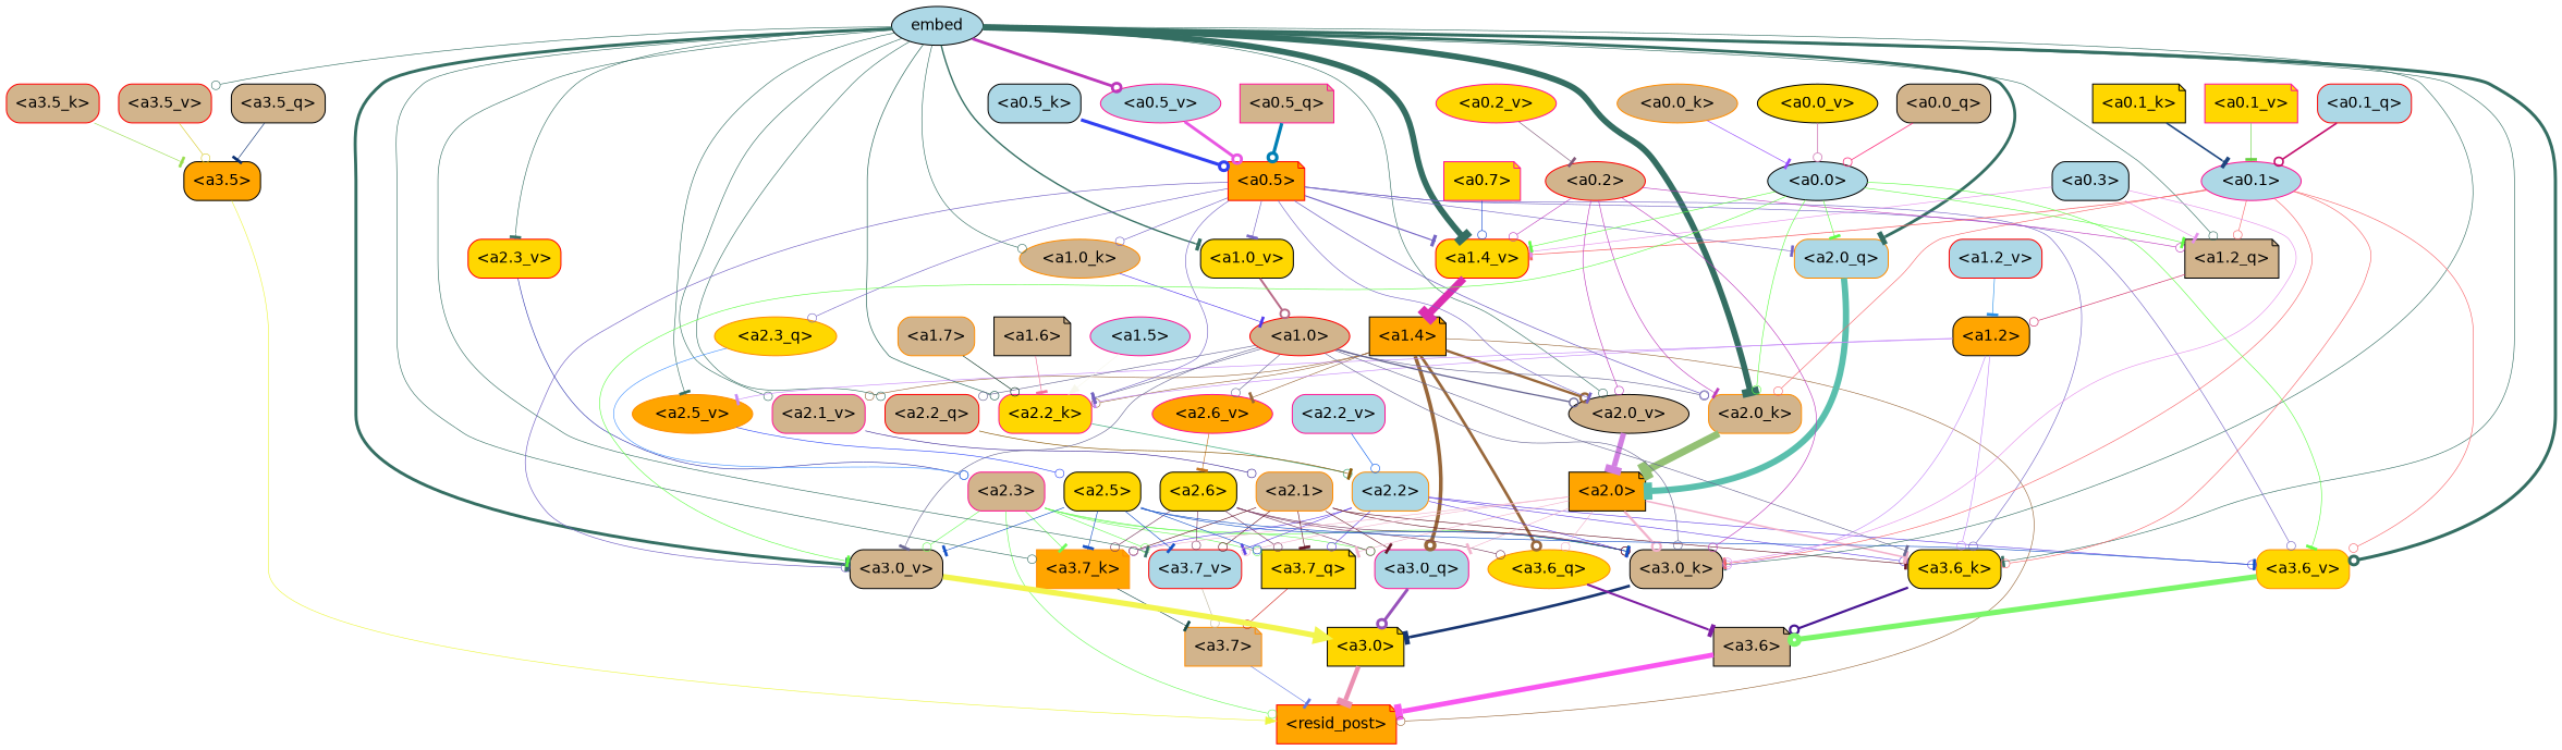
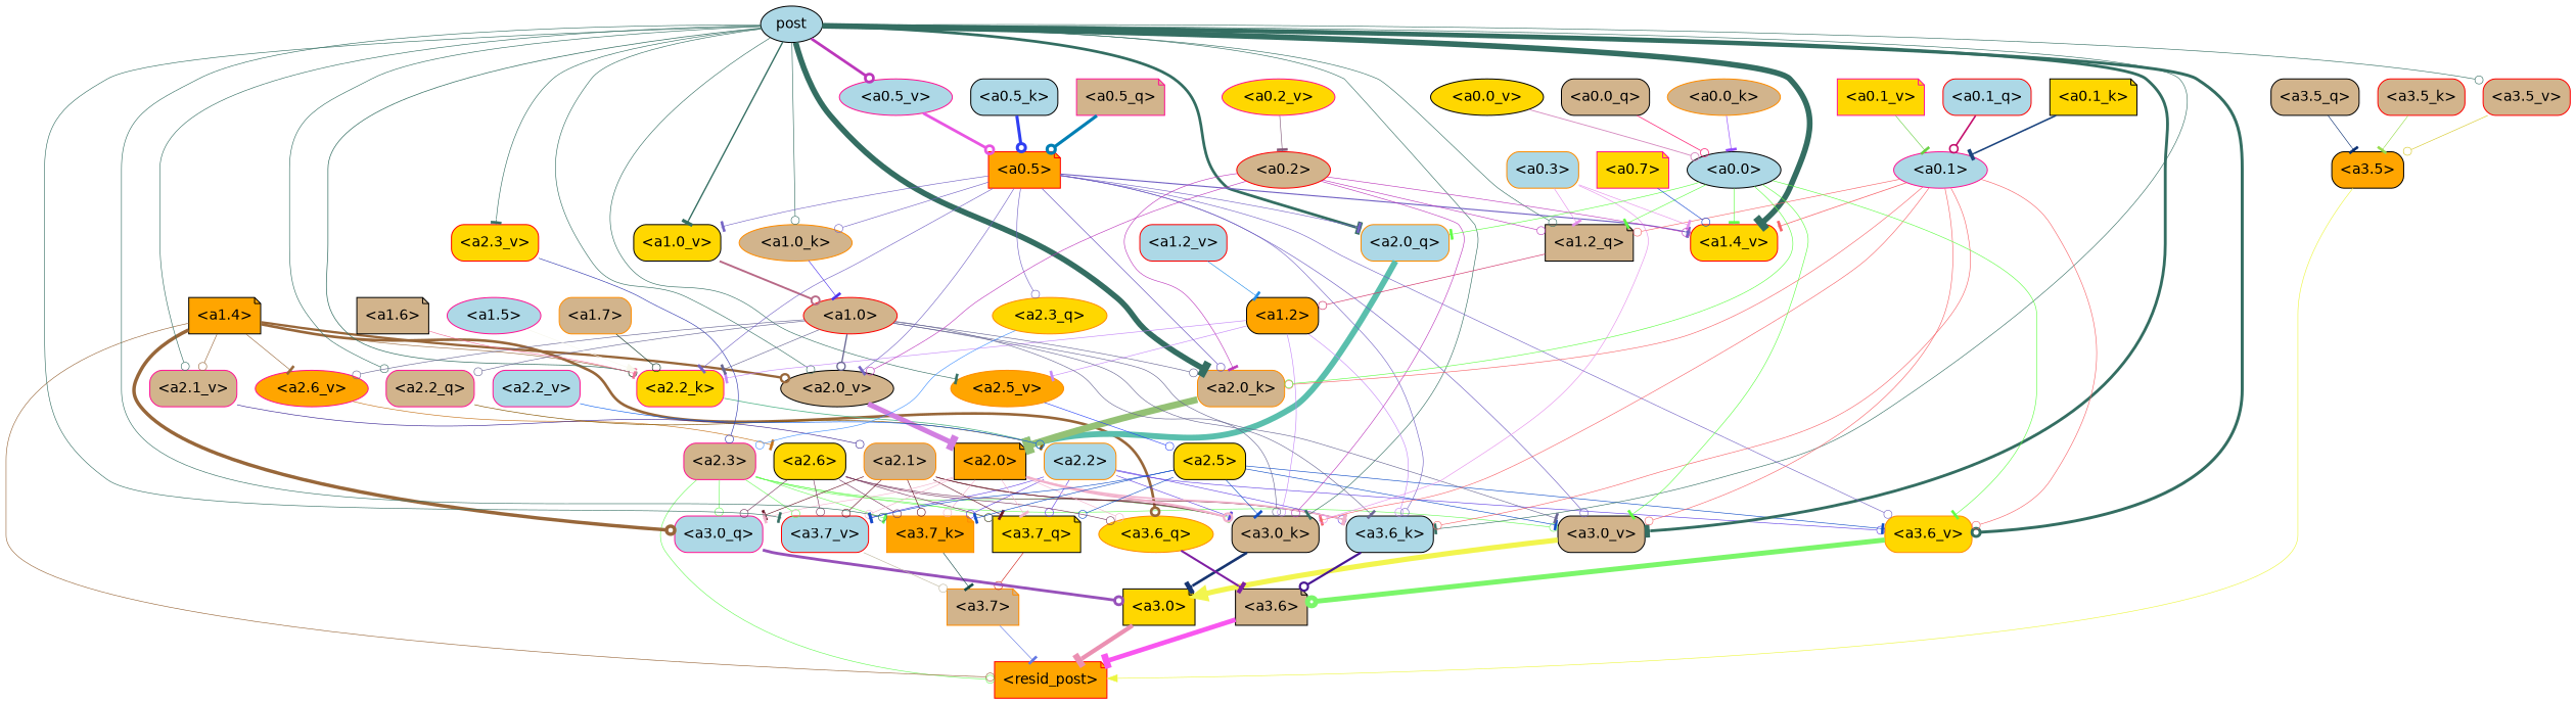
  strict digraph {
    splines=true
    node [color=black fillcolor=tan fontname=Helvetica shape=box style="filled, rounded"]
    edge [arrowhead=odot color="#346e62" penwidth=0.6]
    "<a3.7>" [color=darkorange shape=note]
    "<resid_post>" [color=red fillcolor=orange shape=note]
    "<a3.6>" [shape=note]
    "<a3.5>" [fillcolor=orange]
    "<a3.0>" [fillcolor=gold shape=note]
    "<a2.3>" [color=deeppink]
    "<a3.7_q>" [fillcolor=gold shape=note]
    "<a3.0_q>" [color=deeppink fillcolor=lightblue]
    "<a3.7_k>" [color=darkorange fillcolor=orange shape=note]
    "<a3.0_k>"
    "<a3.7_v>" [color=red fillcolor=lightblue]
    "<a3.0_v>"
    "<a1.4>" [fillcolor=orange shape=note]
    "<a3.6_q>" [color=darkorange fillcolor=gold shape=ellipse]
    "<a2.2_k>" [color=deeppink fillcolor=gold]
    "<a2.6_v>" [color=deeppink fillcolor=orange shape=ellipse]
    "<a2.1_v>" [color=deeppink]
    "<a2.0_v>" [shape=ellipse]
    "<a2.2>" [color=darkorange fillcolor=lightblue]
    "<a2.6>" [fillcolor=gold]
    "<a2.1>" [color=darkorange]
    "<a2.0>" [fillcolor=orange shape=note]
-   "<a3.6_k>" [fillcolor=gold]
+   "<a3.6_k>" [fillcolor=lightblue]
    "<a3.6_v>" [color=darkorange fillcolor=gold]
    "<a3.5_q>"
    "<a3.5_k>" [color=red]
    "<a3.5_v>" [color=red]
    "<a2.5>" [fillcolor=gold]
-   embed [fillcolor=lightblue shape=ellipse]
-   "<a2.2_q>" [color=red]
+   embed [fillcolor=lightblue shape=ellipse label=post]
+   "<a2.2_q>" [color=deeppink]
    "<a2.0_q>" [color=darkorange fillcolor=lightblue]
    "<a2.0_k>" [color=darkorange]
    "<a2.5_v>" [color=darkorange fillcolor=orange shape=ellipse]
    "<a2.3_v>" [color=red fillcolor=gold]
    "<a1.2_q>" [shape=note]
    "<a1.0_k>" [color=darkorange shape=ellipse]
    "<a1.4_v>" [color=red fillcolor=gold]
    "<a1.0_v>" [fillcolor=gold]
    "<a0.5_v>" [color=deeppink fillcolor=lightblue shape=ellipse]
    "<a2.2_v>" [color=deeppink fillcolor=lightblue]
    "<a1.2>" [fillcolor=orange]
    "<a1.0>" [color=red shape=ellipse]
    "<a0.5>" [color=red fillcolor=orange shape=note]
    "<a2.3_q>" [color=darkorange fillcolor=gold shape=ellipse]
    "<a0.1>" [color=deeppink fillcolor=lightblue shape=ellipse]
-   "<a0.3>" [fillcolor=lightblue]
+   "<a0.3>" [color=darkorange fillcolor=lightblue]
    "<a0.2>" [color=red shape=ellipse]
    "<a0.0>" [fillcolor=lightblue shape=ellipse]
    "<a1.7>" [color=darkorange]
    "<a1.6>" [shape=note]
    "<a1.5>" [color=deeppink fillcolor=lightblue shape=ellipse]
    "<a1.2_v>" [color=red fillcolor=lightblue]
    "<a0.7>" [color=deeppink fillcolor=gold shape=note]
    "<a0.5_q>" [color=deeppink shape=note]
    "<a0.1_q>" [color=red fillcolor=lightblue]
    "<a0.0_q>"
    "<a0.5_k>" [fillcolor=lightblue]
    "<a0.1_k>" [fillcolor=gold shape=note]
    "<a0.0_k>" [color=darkorange shape=ellipse]
    "<a0.2_v>" [color=deeppink fillcolor=gold shape=ellipse]
    "<a0.1_v>" [color=deeppink fillcolor=gold shape=note]
    "<a0.0_v>" [fillcolor=gold shape=ellipse]
    "<a3.7>" -> "<resid_post>" [arrowhead=tee color="#6277e3"]
    "<a3.6>" -> "<resid_post>" [arrowhead=tee color="#f957f0" penwidth=4.670643210411072]
    "<a3.5>" -> "<resid_post>" [color="#ecf641" arrowhead=""]
    "<a3.0>" -> "<resid_post>" [arrowhead=tee color="#eb90b2" penwidth=4.246885180473328]
    "<a2.3>" -> "<resid_post>" [color="#69fa57"]
    "<a2.3>" -> "<a3.7_q>" [color="#69fa57"]
    "<a2.3>" -> "<a3.0_q>" [color="#69fa57"]
    "<a2.3>" -> "<a3.7_k>" [arrowhead=tee color="#69fa57"]
    "<a2.3>" -> "<a3.0_k>" [arrowhead=tee color="#69fa57"]
    "<a2.3>" -> "<a3.7_v>" [color="#69fa57"]
    "<a2.3>" -> "<a3.0_v>" [color="#69fa57"]
    "<a3.7_q>" -> "<a3.7>" [color="#d22218"]
    "<a3.0_q>" -> "<a3.0>" [color="#9751ba" penwidth=2.8638100624084473]
    "<a3.7_k>" -> "<a3.7>" [arrowhead=tee color="#114744"]
    "<a3.0_k>" -> "<a3.0>" [arrowhead=tee color="#173571" penwidth=2.6274144649505615]
    "<a3.7_v>" -> "<a3.7>" [color="#beb79e"]
    "<a3.0_v>" -> "<a3.0>" [color="#f2f54e" penwidth=5.188832879066467 arrowhead=""]
    "<a1.4>" -> "<resid_post>" [color="#98673a"]
    "<a1.4>" -> "<a3.0_q>" [color="#98673a" penwidth=3.477886103093624]
    "<a1.4>" -> "<a3.6_q>" [color="#98673a" penwidth=2.6487714648246765]
    "<a1.4>" -> "<a2.2_k>" [color="#98673a"]
    "<a1.4>" -> "<a2.6_v>" [arrowhead=tee color="#98673a"]
    "<a1.4>" -> "<a2.1_v>" [color="#98673a"]
    "<a1.4>" -> "<a2.0_v>" [color="#98673a" penwidth=2.3358620405197144]
    "<a3.6_q>" -> "<a3.6>" [arrowhead=tee color="#7e1ea3" penwidth=2.03758105635643]
    "<a2.2_k>" -> "<a2.2>" [color="#55b58b" penwidth=0.7811911106109619]
    "<a2.6_v>" -> "<a2.6>" [arrowhead=tee color="#c57117"]
    "<a2.1_v>" -> "<a2.1>" [color="#372193"]
    "<a2.0_v>" -> "<a2.0>" [arrowhead=tee color="#d27fe1" penwidth=5.070239782333374]
    "<a2.2>" -> "<a3.7_q>" [color="#603fe4"]
    "<a2.2>" -> "<a3.7_k>" [color="#603fe4"]
    "<a2.2>" -> "<a3.0_k>" [arrowhead=tee color="#603fe4"]
    "<a2.2>" -> "<a3.7_v>" [arrowhead=tee color="#603fe4"]
    "<a2.2>" -> "<a3.6_k>" [color="#603fe4"]
    "<a2.2>" -> "<a3.6_v>" [color="#603fe4"]
    "<a2.6>" -> "<a3.7_q>" [color="#77365d"]
    "<a2.6>" -> "<a3.0_q>" [color="#77365d"]
    "<a2.6>" -> "<a3.7_k>" [color="#77365d"]
    "<a2.6>" -> "<a3.0_k>" [color="#77365d"]
    "<a2.6>" -> "<a3.7_v>" [color="#77365d"]
    "<a2.6>" -> "<a3.6_q>" [color="#77365d"]
    "<a2.1>" -> "<a3.7_q>" [arrowhead=tee color="#661223"]
    "<a2.1>" -> "<a3.0_q>" [arrowhead=tee color="#661223"]
    "<a2.1>" -> "<a3.7_k>" [color="#661223"]
    "<a2.1>" -> "<a3.0_k>" [color="#661223"]
    "<a2.1>" -> "<a3.7_v>" [color="#661223"]
    "<a2.1>" -> "<a3.6_k>" [arrowhead=tee color="#661223"]
    "<a2.0>" -> "<a3.7_q>" [arrowhead=tee color="#f2b1cb"]
    "<a2.0>" -> "<a3.0_q>" [arrowhead=tee color="#f2b1cb"]
    "<a2.0>" -> "<a3.7_k>" [color="#f2b1cb"]
    "<a2.0>" -> "<a3.0_k>" [color="#f2b1cb" penwidth=2.23091459274292]
    "<a2.0>" -> "<a3.7_v>" [color="#f2b1cb"]
    "<a2.0>" -> "<a3.6_q>" [color="#f2b1cb"]
    "<a2.0>" -> "<a3.6_k>" [arrowhead=tee color="#f2b1cb" penwidth=1.5417278409004211]
    "<a3.6_k>" -> "<a3.6>" [color="#481693" penwidth=2.174198240041733]
    "<a3.6_v>" -> "<a3.6>" [color="#7bf66a" penwidth=5.002329230308533]
    "<a3.5_q>" -> "<a3.5>" [arrowhead=tee color="#052b6f"]
    "<a3.5_k>" -> "<a3.5>" [arrowhead=tee color="#97dc4c"]
    "<a3.5_v>" -> "<a3.5>" [color="#d6c928"]
    "<a2.5>" -> "<a3.7_q>" [color="#0f4dc6"]
    "<a2.5>" -> "<a3.7_k>" [arrowhead=tee color="#0f4dc6"]
    "<a2.5>" -> "<a3.0_k>" [arrowhead=tee color="#0f4dc6"]
    "<a2.5>" -> "<a3.7_v>" [arrowhead=tee color="#0f4dc6"]
    "<a2.5>" -> "<a3.0_v>" [arrowhead=tee color="#0f4dc6"]
    "<a2.5>" -> "<a3.6_v>" [arrowhead=tee color="#0f4dc6"]
    embed -> "<a3.7_k>"
    embed -> "<a3.0_k>" [arrowhead=tee]
    embed -> "<a3.7_v>" [arrowhead=tee]
    embed -> "<a3.0_v>" [arrowhead=tee penwidth=2.8577730655670166]
    embed -> "<a2.2_k>" [penwidth=0.69573974609375]
    embed -> "<a2.1_v>"
    embed -> "<a2.0_v>"
    embed -> "<a3.6_k>" [arrowhead=tee]
    embed -> "<a3.6_v>" [penwidth=2.9511587619781494]
    embed -> "<a3.5_v>"
    embed -> "<a2.2_q>"
    embed -> "<a2.0_q>" [arrowhead=tee penwidth=2.7340729534626007]
    embed -> "<a2.0_k>" [arrowhead=tee penwidth=5.629883050918579]
    embed -> "<a2.5_v>" [arrowhead=tee]
    embed -> "<a2.3_v>" [arrowhead=tee]
    embed -> "<a1.2_q>"
    embed -> "<a1.0_k>"
    embed -> "<a1.4_v>" [arrowhead=tee penwidth=5.6260271072387695]
    embed -> "<a1.0_v>" [arrowhead=tee penwidth=1.3646823167800903]
    embed -> "<a0.5_v>" [color="#bc37bb" penwidth=2.755969077348709]
    "<a2.2_q>" -> "<a2.2>" [arrowhead=tee color="#865502" penwidth=0.6407594680786133]
    "<a2.0_q>" -> "<a2.0>" [arrowhead=tee color="#5abfad" penwidth=5.885338068008423]
    "<a2.0_k>" -> "<a2.0>" [arrowhead=tee color="#94c175" penwidth=6.657835483551025]
    "<a2.5_v>" -> "<a2.5>" [color="#2b45f9"]
    "<a2.3_v>" -> "<a2.3>" [color="#2d34ad"]
    "<a1.2_q>" -> "<a1.2>" [color="#d2366c" penwidth=0.6509807109832764]
    "<a1.0_k>" -> "<a1.0>" [arrowhead=tee color="#4b31ed"]
-   "<a1.4_v>" -> "<a1.4>" [arrowhead=tee color="#db2eb0" penwidth=6.8020641803741455]
    "<a1.0_v>" -> "<a1.0>" [color="#b86987" penwidth=1.9194684028625488]
    "<a0.5_v>" -> "<a0.5>" [color="#e855e2" penwidth=2.801039695739746]
    "<a2.2_v>" -> "<a2.2>" [color="#085dee"]
    "<a1.2>" -> "<a3.0_k>" [color="#c487f8"]
    "<a1.2>" -> "<a2.2_k>" [arrowhead=tee color="#c487f8"]
    "<a1.2>" -> "<a3.6_k>" [color="#c487f8"]
    "<a1.2>" -> "<a2.5_v>" [arrowhead=tee color="#c487f8"]
    "<a1.0>" -> "<a3.0_k>" [color="#676592"]
    "<a1.0>" -> "<a3.0_v>" [arrowhead=tee color="#676592"]
    "<a1.0>" -> "<a2.2_k>" [arrowhead=tee color="#676592"]
    "<a1.0>" -> "<a2.6_v>" [color="#676592"]
    "<a1.0>" -> "<a2.0_v>" [color="#676592" penwidth=1.3103609085083008]
    "<a1.0>" -> "<a3.6_k>" [arrowhead=tee color="#676592"]
    "<a1.0>" -> "<a2.2_q>" [color="#676592"]
    "<a1.0>" -> "<a2.0_k>" [color="#676592"]
    "<a0.5>" -> "<a3.0_v>" [color="#7362c4" penwidth=0.6446345448493958]
    "<a0.5>" -> "<a2.2_k>" [arrowhead=tee color="#7362c4"]
    "<a0.5>" -> "<a2.0_v>" [arrowhead=tee color="#7362c4"]
    "<a0.5>" -> "<a3.6_k>" [color="#7362c4"]
    "<a0.5>" -> "<a3.6_v>" [color="#7362c4"]
    "<a0.5>" -> "<a2.0_q>" [arrowhead=tee color="#7362c4"]
    "<a0.5>" -> "<a2.0_k>" [color="#7362c4" penwidth=0.7065601348876953]
    "<a0.5>" -> "<a1.0_k>" [color="#7362c4"]
    "<a0.5>" -> "<a1.4_v>" [arrowhead=tee color="#7362c4" penwidth=1.1228110790252686]
    "<a0.5>" -> "<a1.0_v>" [arrowhead=tee color="#7362c4"]
    "<a0.5>" -> "<a2.3_q>" [color="#7362c4"]
    "<a2.3_q>" -> "<a2.3>" [color="#4291ff"]
    "<a0.1>" -> "<a3.0_k>" [arrowhead=tee color="#f76268"]
+   "<a0.1>" -> "<a3.0_v>" [color="#f76268"]
    "<a0.1>" -> "<a3.6_k>" [color="#f76268"]
    "<a0.1>" -> "<a3.6_v>" [color="#f76268"]
    "<a0.1>" -> "<a2.0_k>" [color="#f76268"]
    "<a0.1>" -> "<a1.2_q>" [color="#f76268"]
    "<a0.1>" -> "<a1.4_v>" [arrowhead=tee color="#f76268" penwidth=0.7182521820068359]
    "<a0.3>" -> "<a3.0_k>" [color="#e58eeb"]
    "<a0.3>" -> "<a1.2_q>" [arrowhead=tee color="#e58eeb"]
    "<a0.3>" -> "<a1.4_v>" [arrowhead=tee color="#e58eeb"]
    "<a0.2>" -> "<a3.0_k>" [color="#bc37bb"]
    "<a0.2>" -> "<a2.0_v>" [color="#bc37bb"]
    "<a0.2>" -> "<a2.0_k>" [arrowhead=tee color="#bc37bb"]
    "<a0.2>" -> "<a1.2_q>" [color="#bc37bb"]
    "<a0.2>" -> "<a1.4_v>" [color="#bc37bb"]
    "<a0.0>" -> "<a3.0_v>" [arrowhead=tee color="#5efe42"]
    "<a0.0>" -> "<a3.6_v>" [arrowhead=tee color="#5efe42"]
    "<a0.0>" -> "<a2.0_q>" [arrowhead=tee color="#5efe42"]
    "<a0.0>" -> "<a2.0_k>" [color="#5efe42"]
    "<a0.0>" -> "<a1.2_q>" [arrowhead=tee color="#5efe42"]
    "<a0.0>" -> "<a1.4_v>" [arrowhead=tee color="#5efe42"]
    "<a1.7>" -> "<a2.2_k>" [color="#022b1a"]
    "<a1.6>" -> "<a2.2_k>" [arrowhead=tee color="#f16e98"]
    "<a1.5>" -> "<a2.2_k>" [color="#f7f7ec" arrowhead=""]
    "<a1.2_v>" -> "<a1.2>" [arrowhead=tee color="#238de8"]
    "<a0.7>" -> "<a1.4_v>" [color="#0e43d0"]
    "<a0.5_q>" -> "<a0.5>" [color="#007fb4" penwidth=3.1389458179473877]
    "<a0.1_q>" -> "<a0.1>" [color="#c30f6d" penwidth=1.6300894021987915]
    "<a0.0_q>" -> "<a0.0>" [color="#fc2f7d" penwidth=0.7752697467803955]
    "<a0.5_k>" -> "<a0.5>" [color="#303ff2" penwidth=3.0673399455845356]
    "<a0.1_k>" -> "<a0.1>" [arrowhead=tee color="#1c457f" penwidth=1.5990318059921265]
    "<a0.0_k>" -> "<a0.0>" [arrowhead=tee color="#9449fd" penwidth=0.6266229152679443]
    "<a0.2_v>" -> "<a0.2>" [arrowhead=tee color="#815778"]
    "<a0.1_v>" -> "<a0.1>" [arrowhead=tee color="#65cf3f"]
    "<a0.0_v>" -> "<a0.0>" [color="#d589bf" penwidth=0.8729791641235352]
  }
